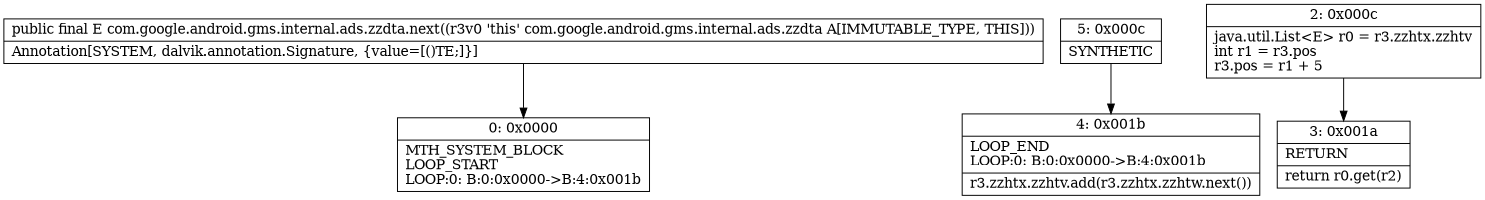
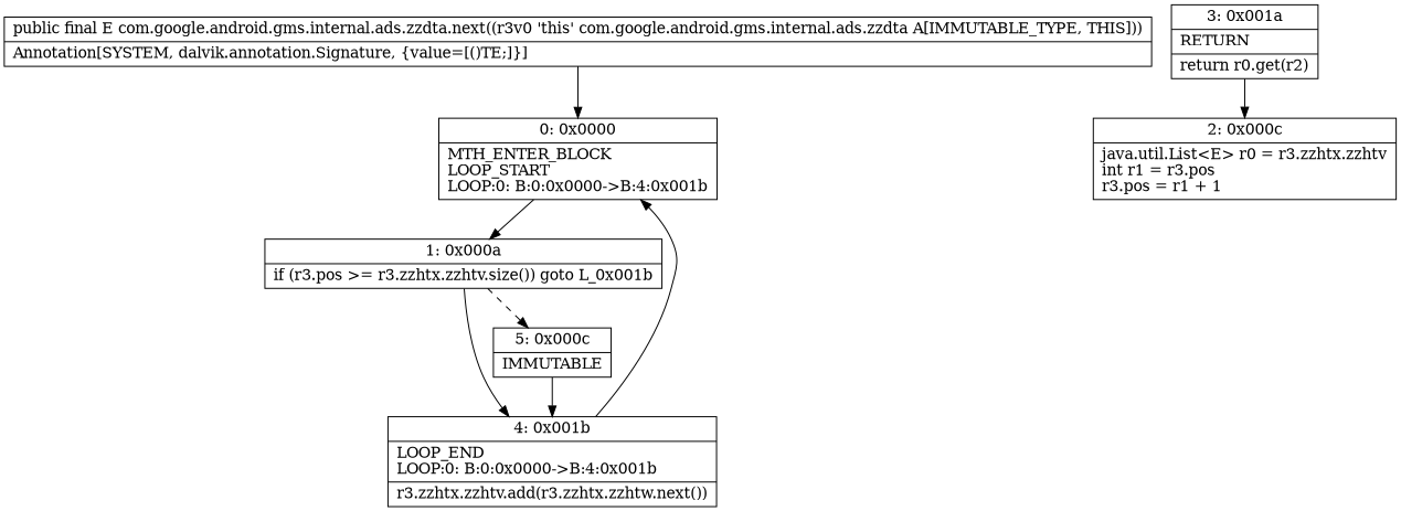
  digraph {
    node [shape=record]
-   n1 [label="{0\:\ 0x0000|MTH_SYSTEM_BLOCK\lLOOP_START\lLOOP:0: B:0:0x0000\-\>B:4:0x001b\l}"]
+   n1 [label="{0\:\ 0x0000|MTH_ENTER_BLOCK\lLOOP_START\lLOOP:0: B:0:0x0000\-\>B:4:0x001b\l}"]
+   n2 [label="{1\:\ 0x000a|if (r3.pos \>= r3.zzhtx.zzhtv.size()) goto L_0x001b\l}"]
    n3 [label="{4\:\ 0x001b|LOOP_END\lLOOP:0: B:0:0x0000\-\>B:4:0x001b\l|r3.zzhtx.zzhtv.add(r3.zzhtx.zzhtw.next())\l}"]
-   n4 [label="{5\:\ 0x000c|SYNTHETIC\l}"]
-   n5 [label="{2\:\ 0x000c|java.util.List\<E\> r0 = r3.zzhtx.zzhtv\lint r1 = r3.pos\lr3.pos = r1 + 5\l}"]
+   n4 [label="{5\:\ 0x000c|IMMUTABLE\l}"]
+   n5 [label="{2\:\ 0x000c|java.util.List\<E\> r0 = r3.zzhtx.zzhtv\lint r1 = r3.pos\lr3.pos = r1 + 1\l}"]
    n6 [label="{3\:\ 0x001a|RETURN\l|return r0.get(r2)\l}"]
    n7 [label="{public final E com.google.android.gms.internal.ads.zzdta.next((r3v0 'this' com.google.android.gms.internal.ads.zzdta A[IMMUTABLE_TYPE, THIS]))  | Annotation[SYSTEM, dalvik.annotation.Signature, \{value=[()TE;]\}]\l}"]
+   n1 -> n2
+   n2 -> n3
+   n2 -> n4 [style=dashed]
+   n3 -> n1
    n4 -> n3
-   n5 -> n6
+   n6 -> n5
    n7 -> n1
  }
